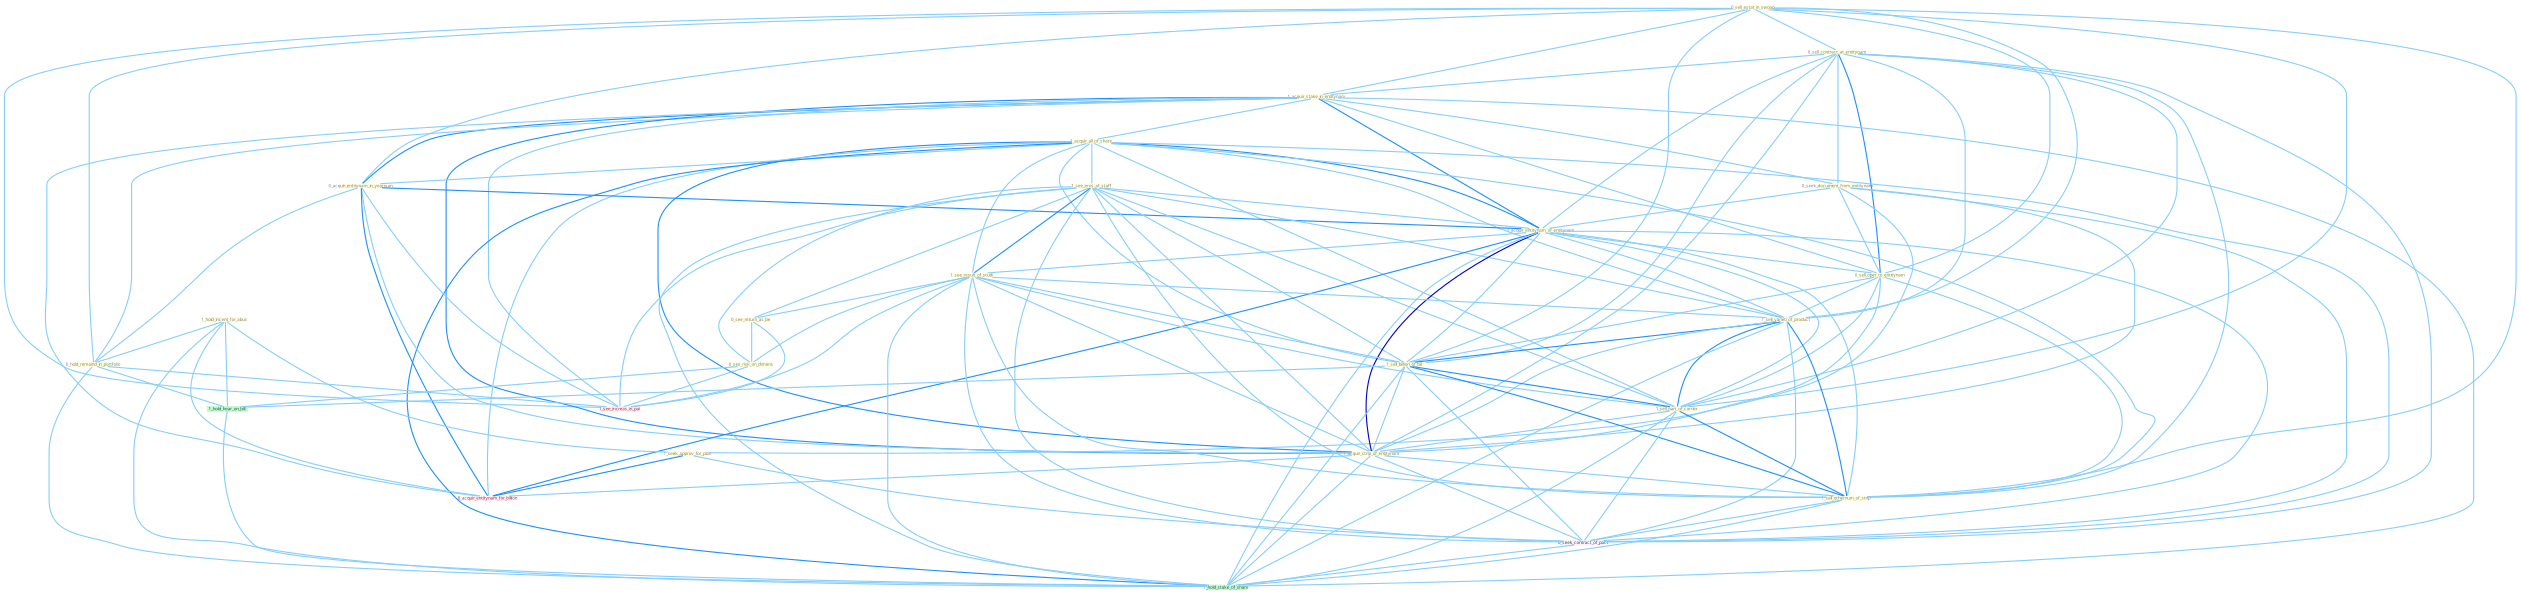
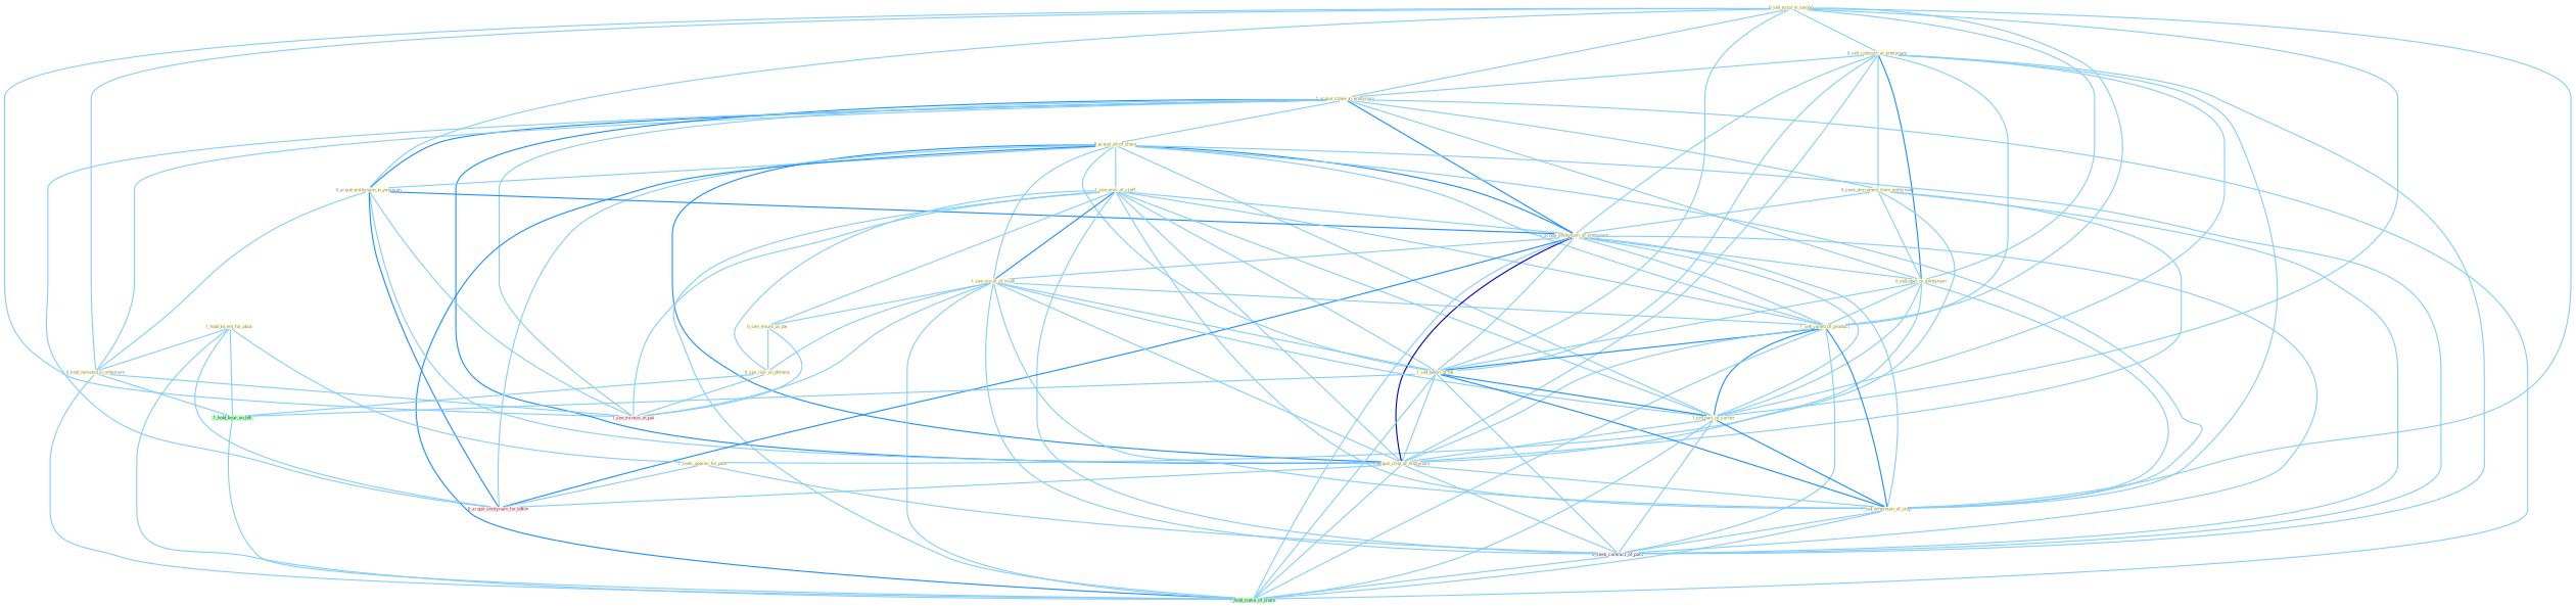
  graph {
    fontname="Noto Sans"
    node [color="#ffffe0" fixedsize=true fontcolor="#8b7d6b" fontname="Noto Sans" fontsize=4 shape=polygon style=filled]
    edge [color="#87cefa" fontname="Noto Sans" w=1]
    "0_sell_estat_in_swoop " [height=.06 width=.5]
    "0_sell_contract_at_entitynam " [height=.06 width=.5]
    "1_acquir_stake_in_entitynam " [height=.06 width=.5]
-   "1_acquir_all_of_share " [height=.06 width=.5]
+   "1_acquir_all_of_share " [height=.06 width=.5 label="8_acquir_all_of_share"]
    "0_seek_document_from_entitynam " [height=.06 width=.5]
    "0_acquir_entitynam_in_yearnum " [height=.06 width=.5]
    "1_see_eros_of_staff " [height=.06 width=.5]
    "1_acquir_entitynam_of_entitynam " [height=.06 width=.5]
    "1_hold_incent_for_abus " [height=.06 width=.5]
    "1_see_result_of_studi " [height=.06 width=.5]
    "0_sell_oper_to_entitynam " [height=.06 width=.5]
-   "0_hold_remaind_in_portfolio " [height=.06 width=.5]
+   "0_hold_remaind_in_portfolio " [height=.06 width=.5 label="0_hold_remaind_in_othernum"]
    "0_see_return_as_be " [height=.06 width=.5]
    "1_sell_varieti_of_product " [height=.06 width=.5]
    "1_sell_billion_of_bill " [height=.06 width=.5]
    "0_see_risk_on_dimens " [height=.06 width=.5]
    "1_sell_part_of_carrier " [height=.06 width=.5]
    "1_seek_approv_for_plan " [height=.06 width=.5]
    n19 [height=.06 label="1_acquir_strip_of_entitynam" width=.5]
    "1_sell_othernum_of_strip " [height=.06 width=.5]
    "0_seek_contract_of_pact " [color="#fff0f5" fontcolor="#2f4f4f" height=.06 width=.5]
    "0_acquir_entitynam_for_billion " [color="#fff0f5" fontcolor="#b22222" height=.06 width=.5]
    "1_see_increas_in_pai " [color="#fff0f5" fontcolor="#b22222" height=.06 width=.5]
    "1_hold_stake_of_share " [color="#BDFCC9" fontcolor="#2f4f4f" height=.06 width=.5]
    "1_hold_hear_on_bill " [color="#BDFCC9" fontcolor="#2f4f4f" height=.06 width=.5]
    subgraph sub_1 {
      "0_sell_estat_in_swoop "
      "0_sell_contract_at_entitynam "
      "1_acquir_stake_in_entitynam "
      "1_acquir_all_of_share "
      "0_seek_document_from_entitynam "
      "0_acquir_entitynam_in_yearnum "
      "1_see_eros_of_staff "
      "1_acquir_entitynam_of_entitynam "
      "1_hold_incent_for_abus "
      "1_see_result_of_studi "
      "0_sell_oper_to_entitynam "
      "0_hold_remaind_in_portfolio "
      "0_see_return_as_be "
      "1_sell_varieti_of_product "
      "1_sell_billion_of_bill "
      "0_see_risk_on_dimens "
      "1_sell_part_of_carrier "
      "1_seek_approv_for_plan "
      n19
      "1_sell_othernum_of_strip "
    }
    subgraph sub_2 {
      "0_seek_contract_of_pact "
      "0_acquir_entitynam_for_billion "
      "1_see_increas_in_pai "
    }
    "0_sell_estat_in_swoop " -- "0_sell_contract_at_entitynam "
    "0_sell_estat_in_swoop " -- "1_acquir_stake_in_entitynam "
    "0_sell_estat_in_swoop " -- "0_acquir_entitynam_in_yearnum "
    "0_sell_estat_in_swoop " -- "0_sell_oper_to_entitynam "
    "0_sell_estat_in_swoop " -- "0_hold_remaind_in_portfolio "
    "0_sell_estat_in_swoop " -- "1_sell_varieti_of_product "
    "0_sell_estat_in_swoop " -- "1_sell_billion_of_bill "
    "0_sell_estat_in_swoop " -- "1_sell_part_of_carrier "
    "0_sell_estat_in_swoop " -- "1_sell_othernum_of_strip "
    "0_sell_estat_in_swoop " -- "1_see_increas_in_pai "
    "0_sell_contract_at_entitynam " -- "1_acquir_stake_in_entitynam "
    "0_sell_contract_at_entitynam " -- "0_seek_document_from_entitynam "
    "0_sell_contract_at_entitynam " -- "1_acquir_entitynam_of_entitynam "
    "0_sell_contract_at_entitynam " -- "0_sell_oper_to_entitynam " [color="#1e90ff" w=2]
    "0_sell_contract_at_entitynam " -- "1_sell_varieti_of_product "
    "0_sell_contract_at_entitynam " -- "1_sell_billion_of_bill "
    "0_sell_contract_at_entitynam " -- "1_sell_part_of_carrier "
    "0_sell_contract_at_entitynam " -- n19
    "0_sell_contract_at_entitynam " -- "1_sell_othernum_of_strip "
    "0_sell_contract_at_entitynam " -- "0_seek_contract_of_pact "
    "1_acquir_stake_in_entitynam " -- "1_acquir_all_of_share "
    "1_acquir_stake_in_entitynam " -- "0_seek_document_from_entitynam "
    "1_acquir_stake_in_entitynam " -- "0_acquir_entitynam_in_yearnum " [color="#1e90ff" w=2]
    "1_acquir_stake_in_entitynam " -- "1_acquir_entitynam_of_entitynam " [color="#1e90ff" w=2]
    "1_acquir_stake_in_entitynam " -- "0_sell_oper_to_entitynam "
    "1_acquir_stake_in_entitynam " -- "0_hold_remaind_in_portfolio "
    "1_acquir_stake_in_entitynam " -- n19 [color="#1e90ff" w=2]
    "1_acquir_stake_in_entitynam " -- "0_acquir_entitynam_for_billion "
    "1_acquir_stake_in_entitynam " -- "1_see_increas_in_pai "
    "1_acquir_stake_in_entitynam " -- "1_hold_stake_of_share "
    "1_acquir_all_of_share " -- "0_acquir_entitynam_in_yearnum "
    "1_acquir_all_of_share " -- "1_see_eros_of_staff "
    "1_acquir_all_of_share " -- "1_acquir_entitynam_of_entitynam " [color="#1e90ff" w=2]
    "1_acquir_all_of_share " -- "1_see_result_of_studi "
    "1_acquir_all_of_share " -- "1_sell_varieti_of_product "
    "1_acquir_all_of_share " -- "1_sell_billion_of_bill "
    "1_acquir_all_of_share " -- "1_sell_part_of_carrier "
    "1_acquir_all_of_share " -- n19 [color="#1e90ff" w=2]
    "1_acquir_all_of_share " -- "1_sell_othernum_of_strip "
    "1_acquir_all_of_share " -- "0_seek_contract_of_pact "
    "1_acquir_all_of_share " -- "0_acquir_entitynam_for_billion "
    "1_acquir_all_of_share " -- "1_hold_stake_of_share " [color="#1e90ff" w=2]
    "0_seek_document_from_entitynam " -- "1_acquir_entitynam_of_entitynam "
    "0_seek_document_from_entitynam " -- "0_sell_oper_to_entitynam "
    "0_seek_document_from_entitynam " -- "1_seek_approv_for_plan "
    "0_seek_document_from_entitynam " -- n19
    "0_seek_document_from_entitynam " -- "0_seek_contract_of_pact "
    "0_acquir_entitynam_in_yearnum " -- "1_acquir_entitynam_of_entitynam " [color="#1e90ff" w=2]
    "0_acquir_entitynam_in_yearnum " -- "0_hold_remaind_in_portfolio "
    "0_acquir_entitynam_in_yearnum " -- n19
    "0_acquir_entitynam_in_yearnum " -- "0_acquir_entitynam_for_billion " [color="#1e90ff" w=2]
    "0_acquir_entitynam_in_yearnum " -- "1_see_increas_in_pai "
    "1_see_eros_of_staff " -- "1_acquir_entitynam_of_entitynam "
    "1_see_eros_of_staff " -- "1_see_result_of_studi " [color="#1e90ff" w=2]
    "1_see_eros_of_staff " -- "0_see_return_as_be "
    "1_see_eros_of_staff " -- "1_sell_varieti_of_product "
    "1_see_eros_of_staff " -- "1_sell_billion_of_bill "
    "1_see_eros_of_staff " -- "0_see_risk_on_dimens "
    "1_see_eros_of_staff " -- "1_sell_part_of_carrier "
    "1_see_eros_of_staff " -- n19
    "1_see_eros_of_staff " -- "1_sell_othernum_of_strip "
    "1_see_eros_of_staff " -- "0_seek_contract_of_pact "
    "1_see_eros_of_staff " -- "1_see_increas_in_pai "
    "1_see_eros_of_staff " -- "1_hold_stake_of_share "
    "1_acquir_entitynam_of_entitynam " -- "1_see_result_of_studi "
    "1_acquir_entitynam_of_entitynam " -- "0_sell_oper_to_entitynam "
    "1_acquir_entitynam_of_entitynam " -- "1_sell_varieti_of_product "
    "1_acquir_entitynam_of_entitynam " -- "1_sell_billion_of_bill "
    "1_acquir_entitynam_of_entitynam " -- "1_sell_part_of_carrier "
    "1_acquir_entitynam_of_entitynam " -- n19 [color="#0000cd" w=3]
    "1_acquir_entitynam_of_entitynam " -- "1_sell_othernum_of_strip "
    "1_acquir_entitynam_of_entitynam " -- "0_seek_contract_of_pact "
    "1_acquir_entitynam_of_entitynam " -- "0_acquir_entitynam_for_billion " [color="#1e90ff" w=2]
    "1_acquir_entitynam_of_entitynam " -- "1_hold_stake_of_share "
    "1_hold_incent_for_abus " -- "0_hold_remaind_in_portfolio "
    "1_hold_incent_for_abus " -- "1_seek_approv_for_plan "
    "1_hold_incent_for_abus " -- "0_acquir_entitynam_for_billion "
    "1_hold_incent_for_abus " -- "1_hold_stake_of_share "
    "1_hold_incent_for_abus " -- "1_hold_hear_on_bill "
    "1_see_result_of_studi " -- "0_see_return_as_be "
    "1_see_result_of_studi " -- "1_sell_varieti_of_product "
    "1_see_result_of_studi " -- "1_sell_billion_of_bill "
    "1_see_result_of_studi " -- "0_see_risk_on_dimens "
    "1_see_result_of_studi " -- "1_sell_part_of_carrier "
    "1_see_result_of_studi " -- n19
    "1_see_result_of_studi " -- "1_sell_othernum_of_strip "
    "1_see_result_of_studi " -- "0_seek_contract_of_pact "
    "1_see_result_of_studi " -- "1_see_increas_in_pai "
    "1_see_result_of_studi " -- "1_hold_stake_of_share "
    "0_sell_oper_to_entitynam " -- "1_sell_varieti_of_product "
    "0_sell_oper_to_entitynam " -- "1_sell_billion_of_bill "
    "0_sell_oper_to_entitynam " -- "1_sell_part_of_carrier "
    "0_sell_oper_to_entitynam " -- n19
    "0_sell_oper_to_entitynam " -- "1_sell_othernum_of_strip "
    "0_hold_remaind_in_portfolio " -- "1_see_increas_in_pai "
    "0_hold_remaind_in_portfolio " -- "1_hold_stake_of_share "
    "0_hold_remaind_in_portfolio " -- "1_hold_hear_on_bill "
    "0_see_return_as_be " -- "0_see_risk_on_dimens "
    "0_see_return_as_be " -- "1_see_increas_in_pai "
    "1_sell_varieti_of_product " -- "1_sell_billion_of_bill " [color="#1e90ff" w=2]
    "1_sell_varieti_of_product " -- "1_sell_part_of_carrier " [color="#1e90ff" w=2]
    "1_sell_varieti_of_product " -- n19
    "1_sell_varieti_of_product " -- "1_sell_othernum_of_strip " [color="#1e90ff" w=2]
    "1_sell_varieti_of_product " -- "0_seek_contract_of_pact "
    "1_sell_varieti_of_product " -- "1_hold_stake_of_share "
    "1_sell_billion_of_bill " -- "1_sell_part_of_carrier " [color="#1e90ff" w=2]
    "1_sell_billion_of_bill " -- n19
    "1_sell_billion_of_bill " -- "1_sell_othernum_of_strip " [color="#1e90ff" w=2]
    "1_sell_billion_of_bill " -- "0_seek_contract_of_pact "
    "1_sell_billion_of_bill " -- "1_hold_stake_of_share "
    "1_sell_billion_of_bill " -- "1_hold_hear_on_bill "
    "0_see_risk_on_dimens " -- "1_see_increas_in_pai "
    "0_see_risk_on_dimens " -- "1_hold_hear_on_bill "
    "1_sell_part_of_carrier " -- n19
    "1_sell_part_of_carrier " -- "1_sell_othernum_of_strip " [color="#1e90ff" w=2]
    "1_sell_part_of_carrier " -- "0_seek_contract_of_pact "
    "1_sell_part_of_carrier " -- "1_hold_stake_of_share "
    "1_seek_approv_for_plan " -- "0_seek_contract_of_pact "
-   "1_seek_approv_for_plan " -- "0_acquir_entitynam_for_billion " [color="#1e90ff"]
+   "1_seek_approv_for_plan " -- "0_acquir_entitynam_for_billion "
    n19 -- "1_sell_othernum_of_strip "
    n19 -- "0_seek_contract_of_pact "
    n19 -- "0_acquir_entitynam_for_billion "
    n19 -- "1_hold_stake_of_share "
    "1_sell_othernum_of_strip " -- "0_seek_contract_of_pact "
    "1_sell_othernum_of_strip " -- "1_hold_stake_of_share "
    "0_seek_contract_of_pact " -- "1_hold_stake_of_share "
    "1_hold_hear_on_bill " -- "1_hold_stake_of_share "
  }
